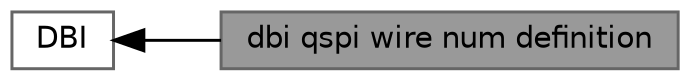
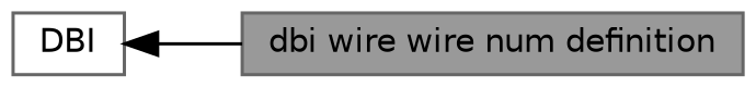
  digraph {
    rankdir=LR
    node [fontname=Helvetica fontsize=10 shape=box style=filled]
    n1 [color=grey40 fillcolor=white height=0.2 label=DBI width=0.4]
-   n2 [color=gray40 fillcolor=grey60 fontcolor=black height=0.2 label="dbi qspi wire num definition" width=0.4]
+   n2 [color=gray40 fillcolor=grey60 fontcolor=black height=0.2 label="dbi wire wire num definition" width=0.4]
    n1 -> n2 [dir=back fontname=Helvetica fontsize=10 labelfontname=Helvetica labelfontsize=10 shape=plaintext style=solid]
  }
